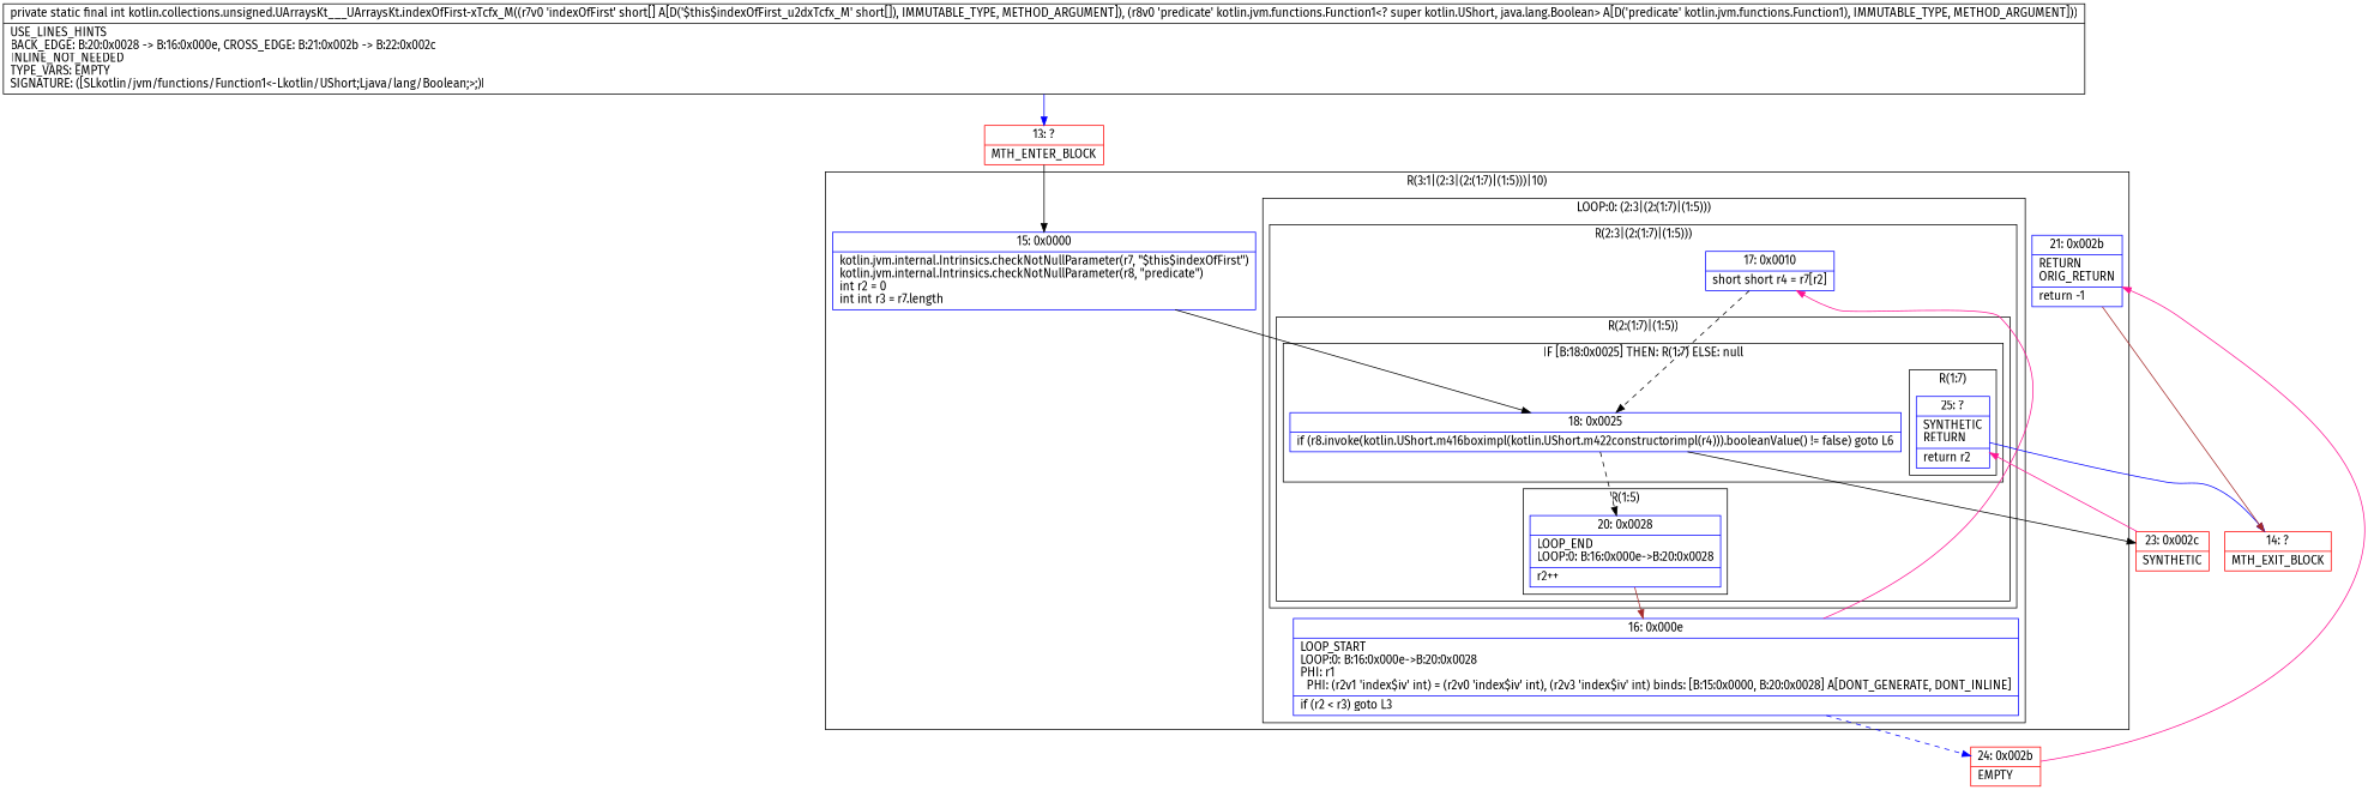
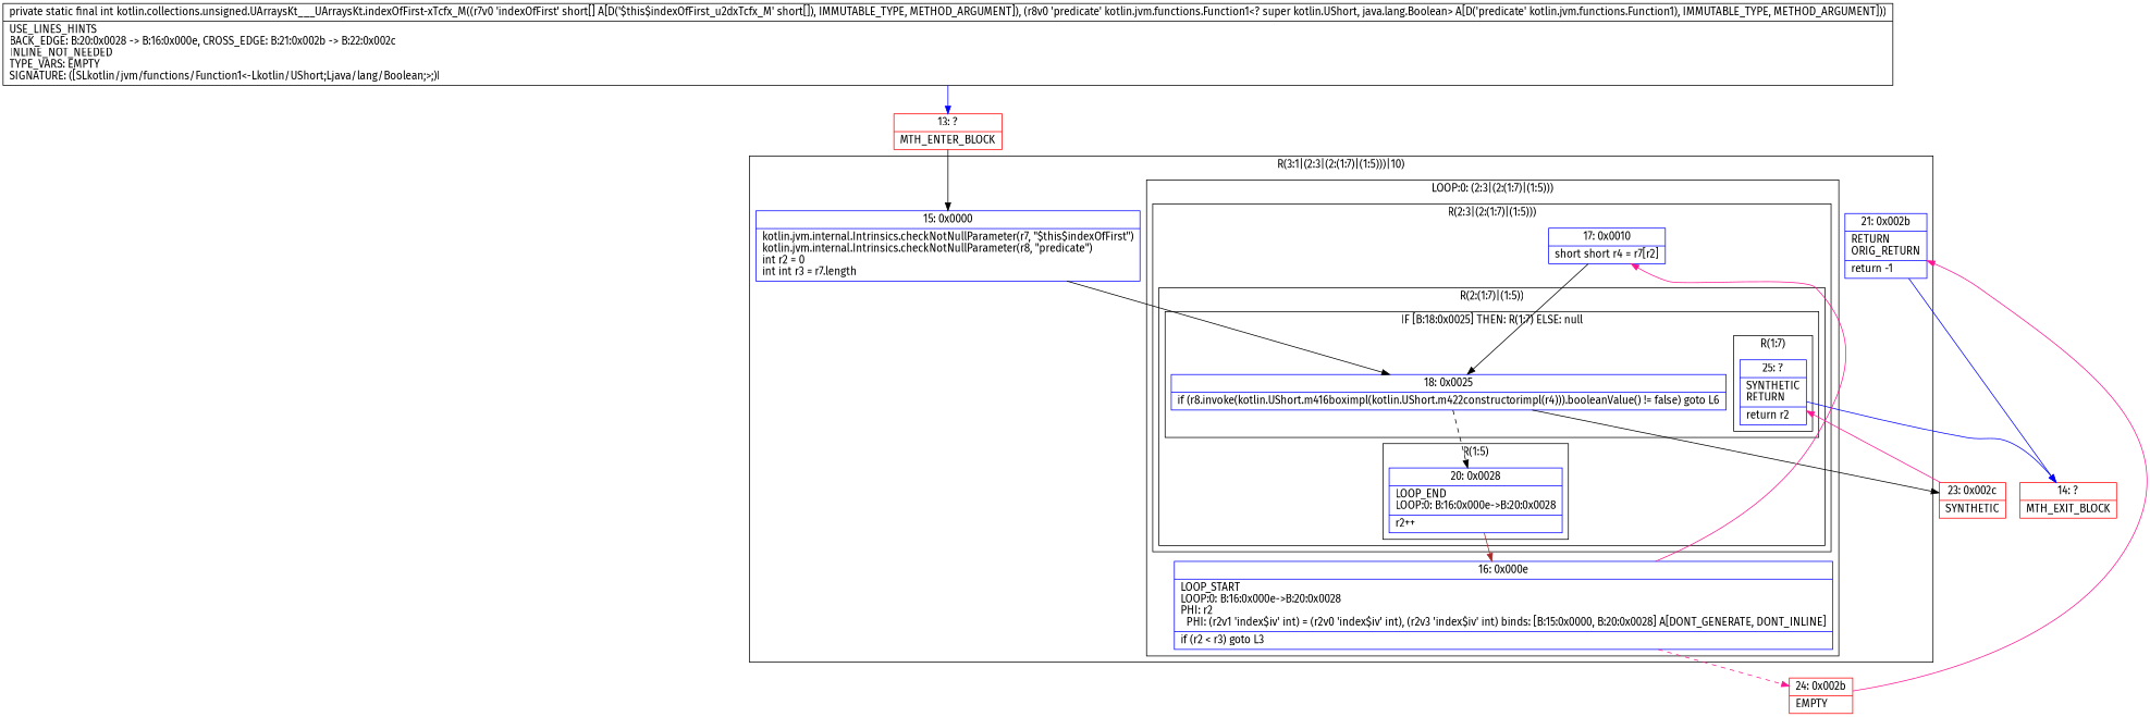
  digraph {
    fontname="Fira Sans"
    node [color=blue fontname="Fira Sans" shape=record]
    edge [color=black fontname="Fira Sans"]
    n1 [label="{25\:\ ?|SYNTHETIC\lRETURN\l|return r2\l}"]
    n2 [label="{18\:\ 0x0025|if (r8.invoke(kotlin.UShort.m416boximpl(kotlin.UShort.m422constructorimpl(r4))).booleanValue() != false) goto L6\l}"]
    n3 [label="{20\:\ 0x0028|LOOP_END\lLOOP:0: B:16:0x000e\-\>B:20:0x0028\l|r2++\l}"]
    n4 [label="{17\:\ 0x0010|short short r4 = r7[r2]\l}"]
-   n5 [label="{16\:\ 0x000e|LOOP_START\lLOOP:0: B:16:0x000e\-\>B:20:0x0028\lPHI: r1 \l  PHI: (r2v1 'index$iv' int) = (r2v0 'index$iv' int), (r2v3 'index$iv' int) binds: [B:15:0x0000, B:20:0x0028] A[DONT_GENERATE, DONT_INLINE]\l|if (r2 \< r3) goto L3\l}"]
+   n5 [label="{16\:\ 0x000e|LOOP_START\lLOOP:0: B:16:0x000e\-\>B:20:0x0028\lPHI: r2 \l  PHI: (r2v1 'index$iv' int) = (r2v0 'index$iv' int), (r2v3 'index$iv' int) binds: [B:15:0x0000, B:20:0x0028] A[DONT_GENERATE, DONT_INLINE]\l|if (r2 \< r3) goto L3\l}"]
    n6 [label="{15\:\ 0x0000|kotlin.jvm.internal.Intrinsics.checkNotNullParameter(r7, \"$this$indexOfFirst\")\lkotlin.jvm.internal.Intrinsics.checkNotNullParameter(r8, \"predicate\")\lint r2 = 0\lint int r3 = r7.length\l}"]
    n7 [label="{21\:\ 0x002b|RETURN\lORIG_RETURN\l|return \-1\l}"]
    n8 [color=red label="{14\:\ ?|MTH_EXIT_BLOCK\l}"]
    n9 [color=red label="{23\:\ 0x002c|SYNTHETIC\l}"]
    n10 [color=red label="{24\:\ 0x002b|EMPTY\l}"]
    n11 [color=red label="{13\:\ ?|MTH_ENTER_BLOCK\l}"]
    n12 [label="{private static final int kotlin.collections.unsigned.UArraysKt___UArraysKt.indexOfFirst\-xTcfx_M((r7v0 'indexOfFirst' short[] A[D('$this$indexOfFirst_u2dxTcfx_M' short[]), IMMUTABLE_TYPE, METHOD_ARGUMENT]), (r8v0 'predicate' kotlin.jvm.functions.Function1\<? super kotlin.UShort, java.lang.Boolean\> A[D('predicate' kotlin.jvm.functions.Function1), IMMUTABLE_TYPE, METHOD_ARGUMENT]))  | USE_LINES_HINTS\lBACK_EDGE: B:20:0x0028 \-\> B:16:0x000e, CROSS_EDGE: B:21:0x002b \-\> B:22:0x002c\lINLINE_NOT_NEEDED\lTYPE_VARS: EMPTY\lSIGNATURE: ([SLkotlin\/jvm\/functions\/Function1\<\-Lkotlin\/UShort;Ljava\/lang\/Boolean;\>;)I\l}" color=""]
    subgraph cluster_1 {
      label="R(3:1|(2:3|(2:(1:7)|(1:5)))|10)"
      n6
      n7
      subgraph cluster_2 {
        label="LOOP:0: (2:3|(2:(1:7)|(1:5)))"
        n5
        subgraph cluster_3 {
          label="R(2:3|(2:(1:7)|(1:5)))"
          n4
          subgraph cluster_4 {
            label="R(2:(1:7)|(1:5))"
            subgraph cluster_5 {
              label="IF [B:18:0x0025] THEN: R(1:7) ELSE: null"
              n2
              subgraph cluster_6 {
                label="R(1:7)"
                n1
              }
            }
            subgraph cluster_7 {
              label="R(1:5)"
              n3
            }
          }
        }
      }
    }
    n1 -> n8 [color=blue]
    n2 -> n3 [style=dashed]
    n2 -> n9
    n3 -> n5 [color=brown]
-   n4 -> n2 [style=dashed]
+   n4 -> n2
    n5 -> n4 [color=deeppink]
-   n5 -> n10 [color=blue style=dashed]
+   n5 -> n10 [color=deeppink style=dashed]
    n6 -> n2
-   n7 -> n8 [color=brown]
+   n7 -> n8 [color=blue]
    n9 -> n1 [color=deeppink]
    n10 -> n7 [color=deeppink]
    n11 -> n6
    n12 -> n11 [color=blue]
  }
